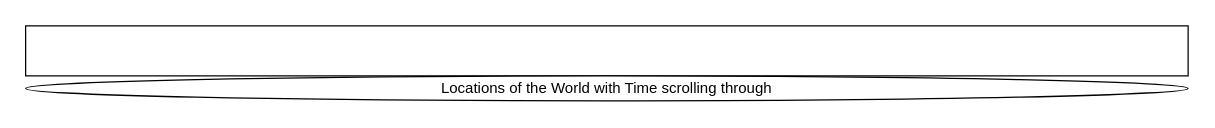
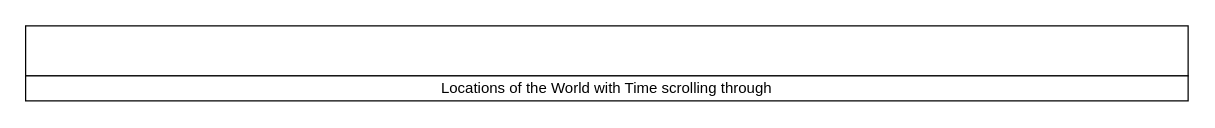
  <mxCell id="0" />
  <mxCell id="1" parent="0" />
  <mxCell id="2" value="" style="rounded=0;whiteSpace=wrap;html=1;" vertex="1" parent="1"><mxGeometry x="20" y="20" width="930" height="40" as="geometry" /></mxCell>
- <mxCell id="3" value="Locations of the World with Time scrolling through" style="ellipse;whiteSpace=wrap;html=1;" vertex="1" parent="1"><mxGeometry x="20" y="60" width="930" height="20" as="geometry" /></mxCell>
+ <mxCell id="3" value="Locations of the World with Time scrolling through" style="rounded=0;whiteSpace=wrap;html=1;" vertex="1" parent="1"><mxGeometry x="20" y="60" width="930" height="20" as="geometry" /></mxCell>
